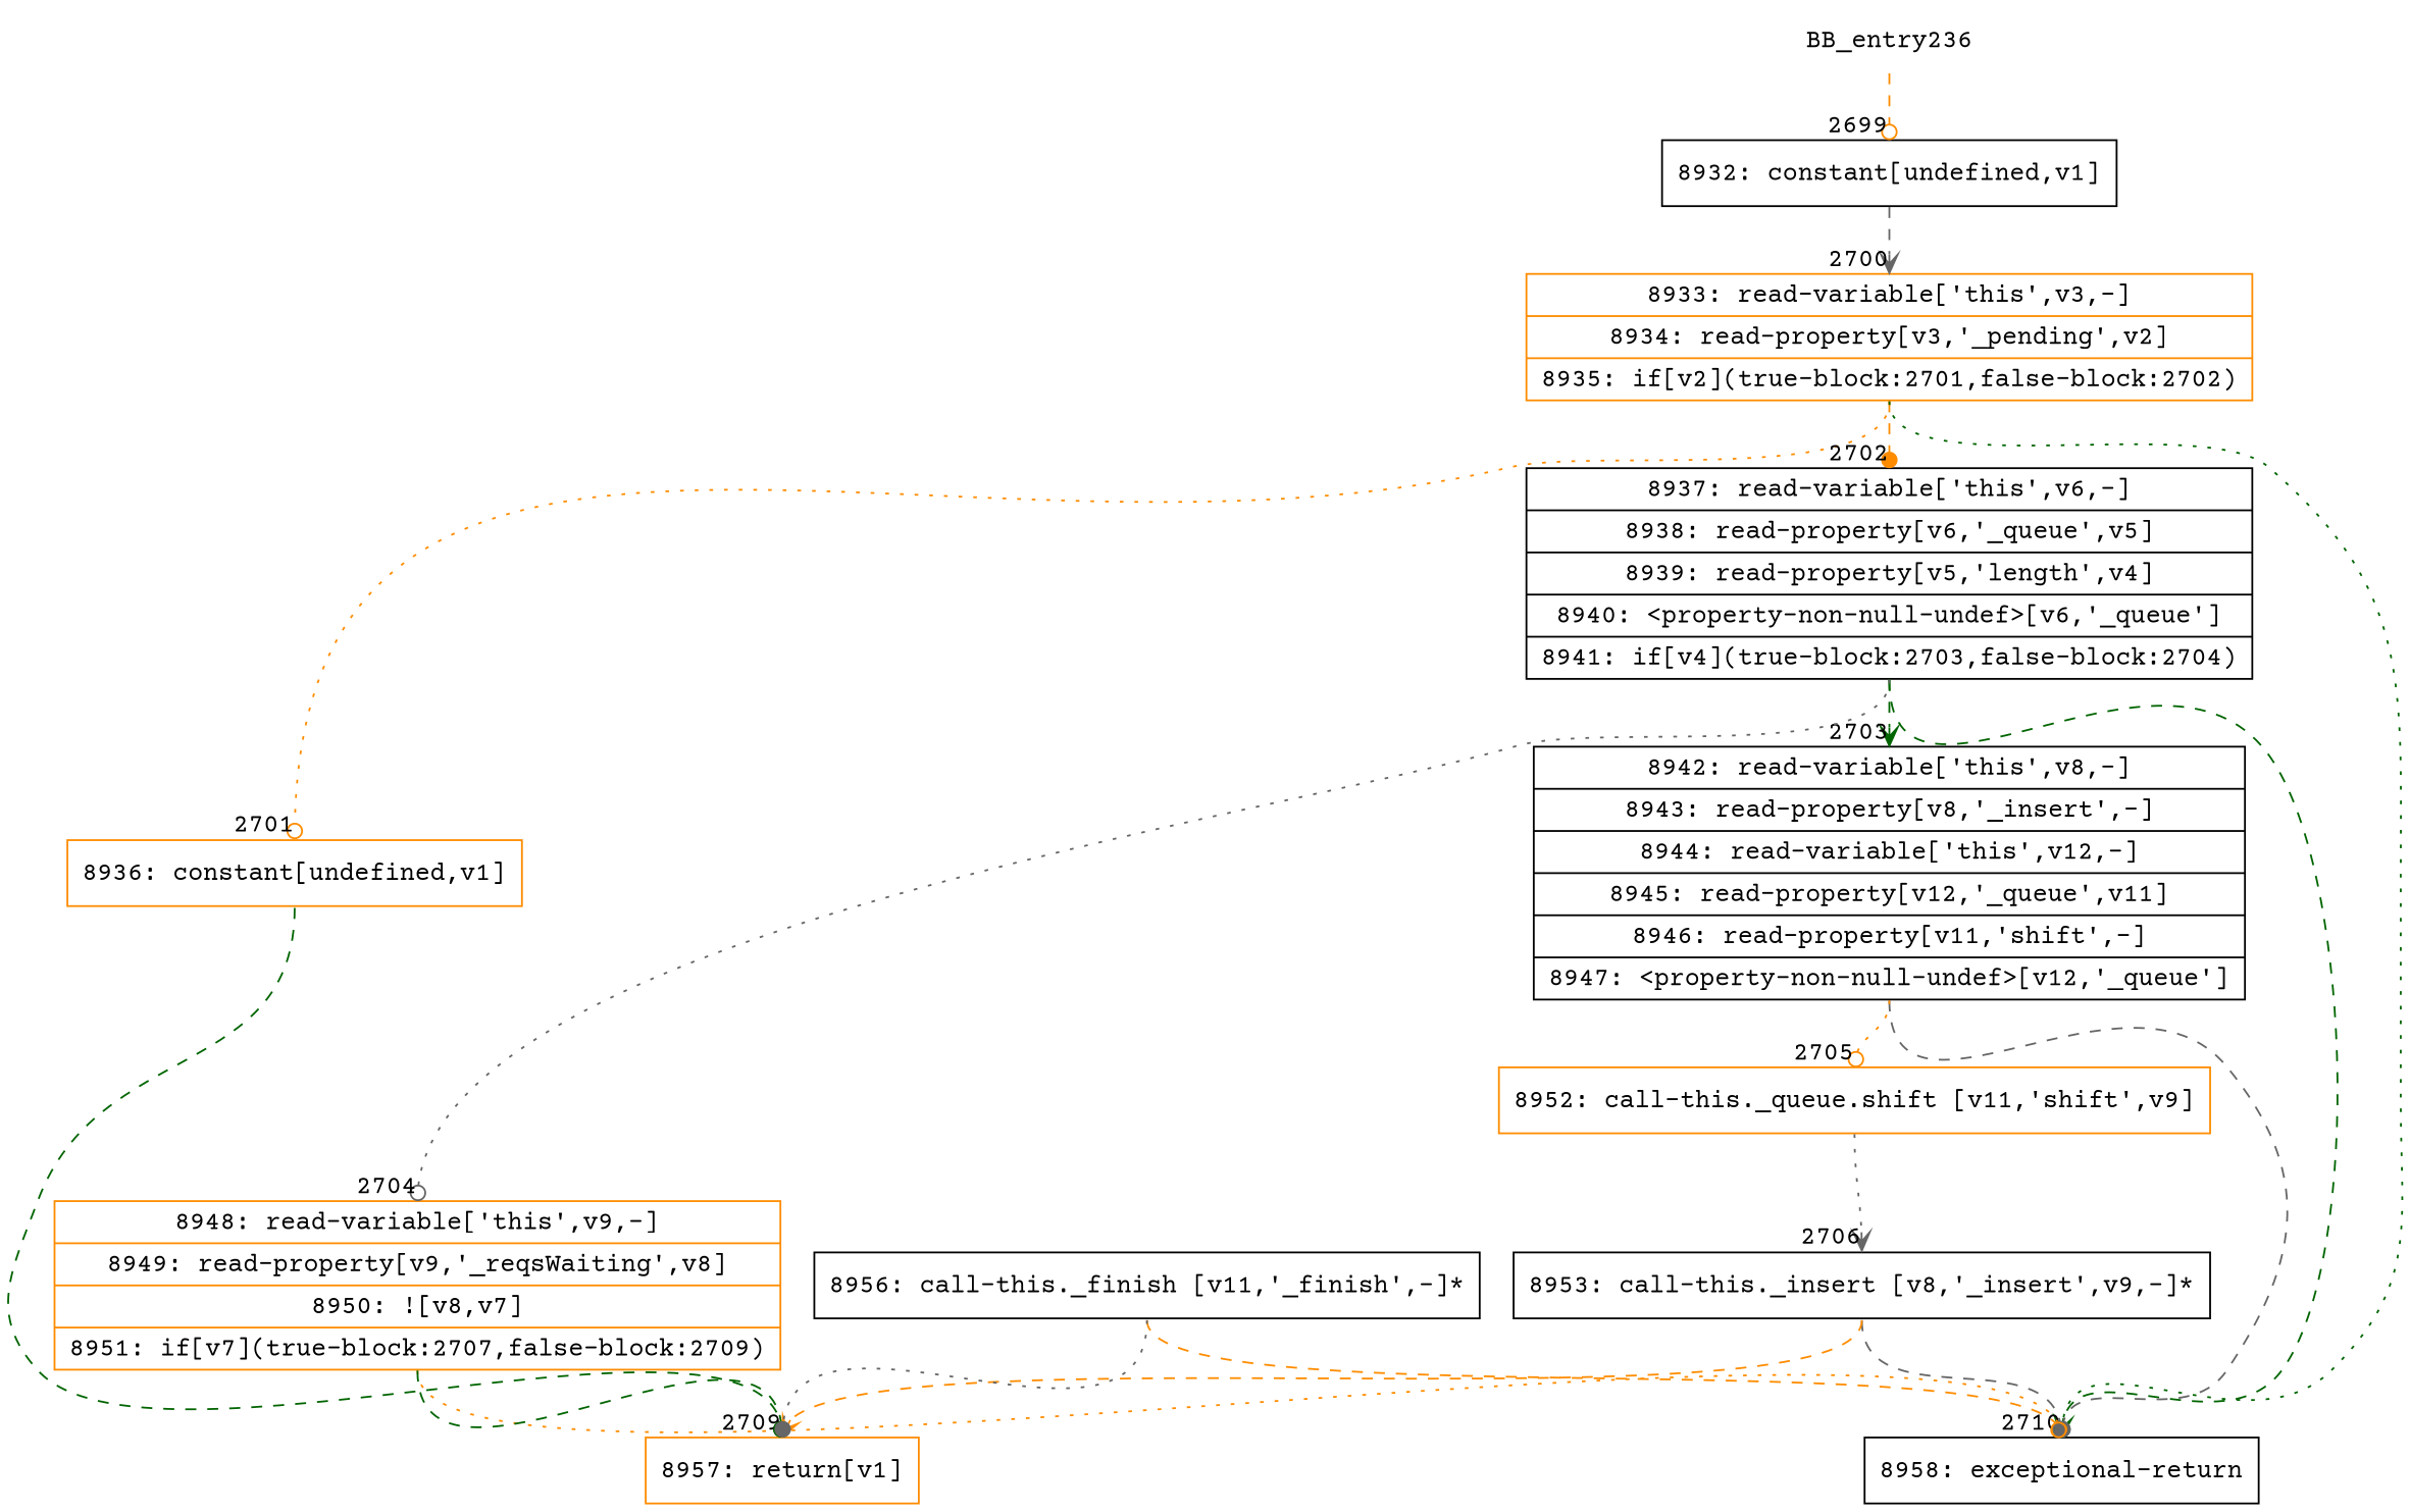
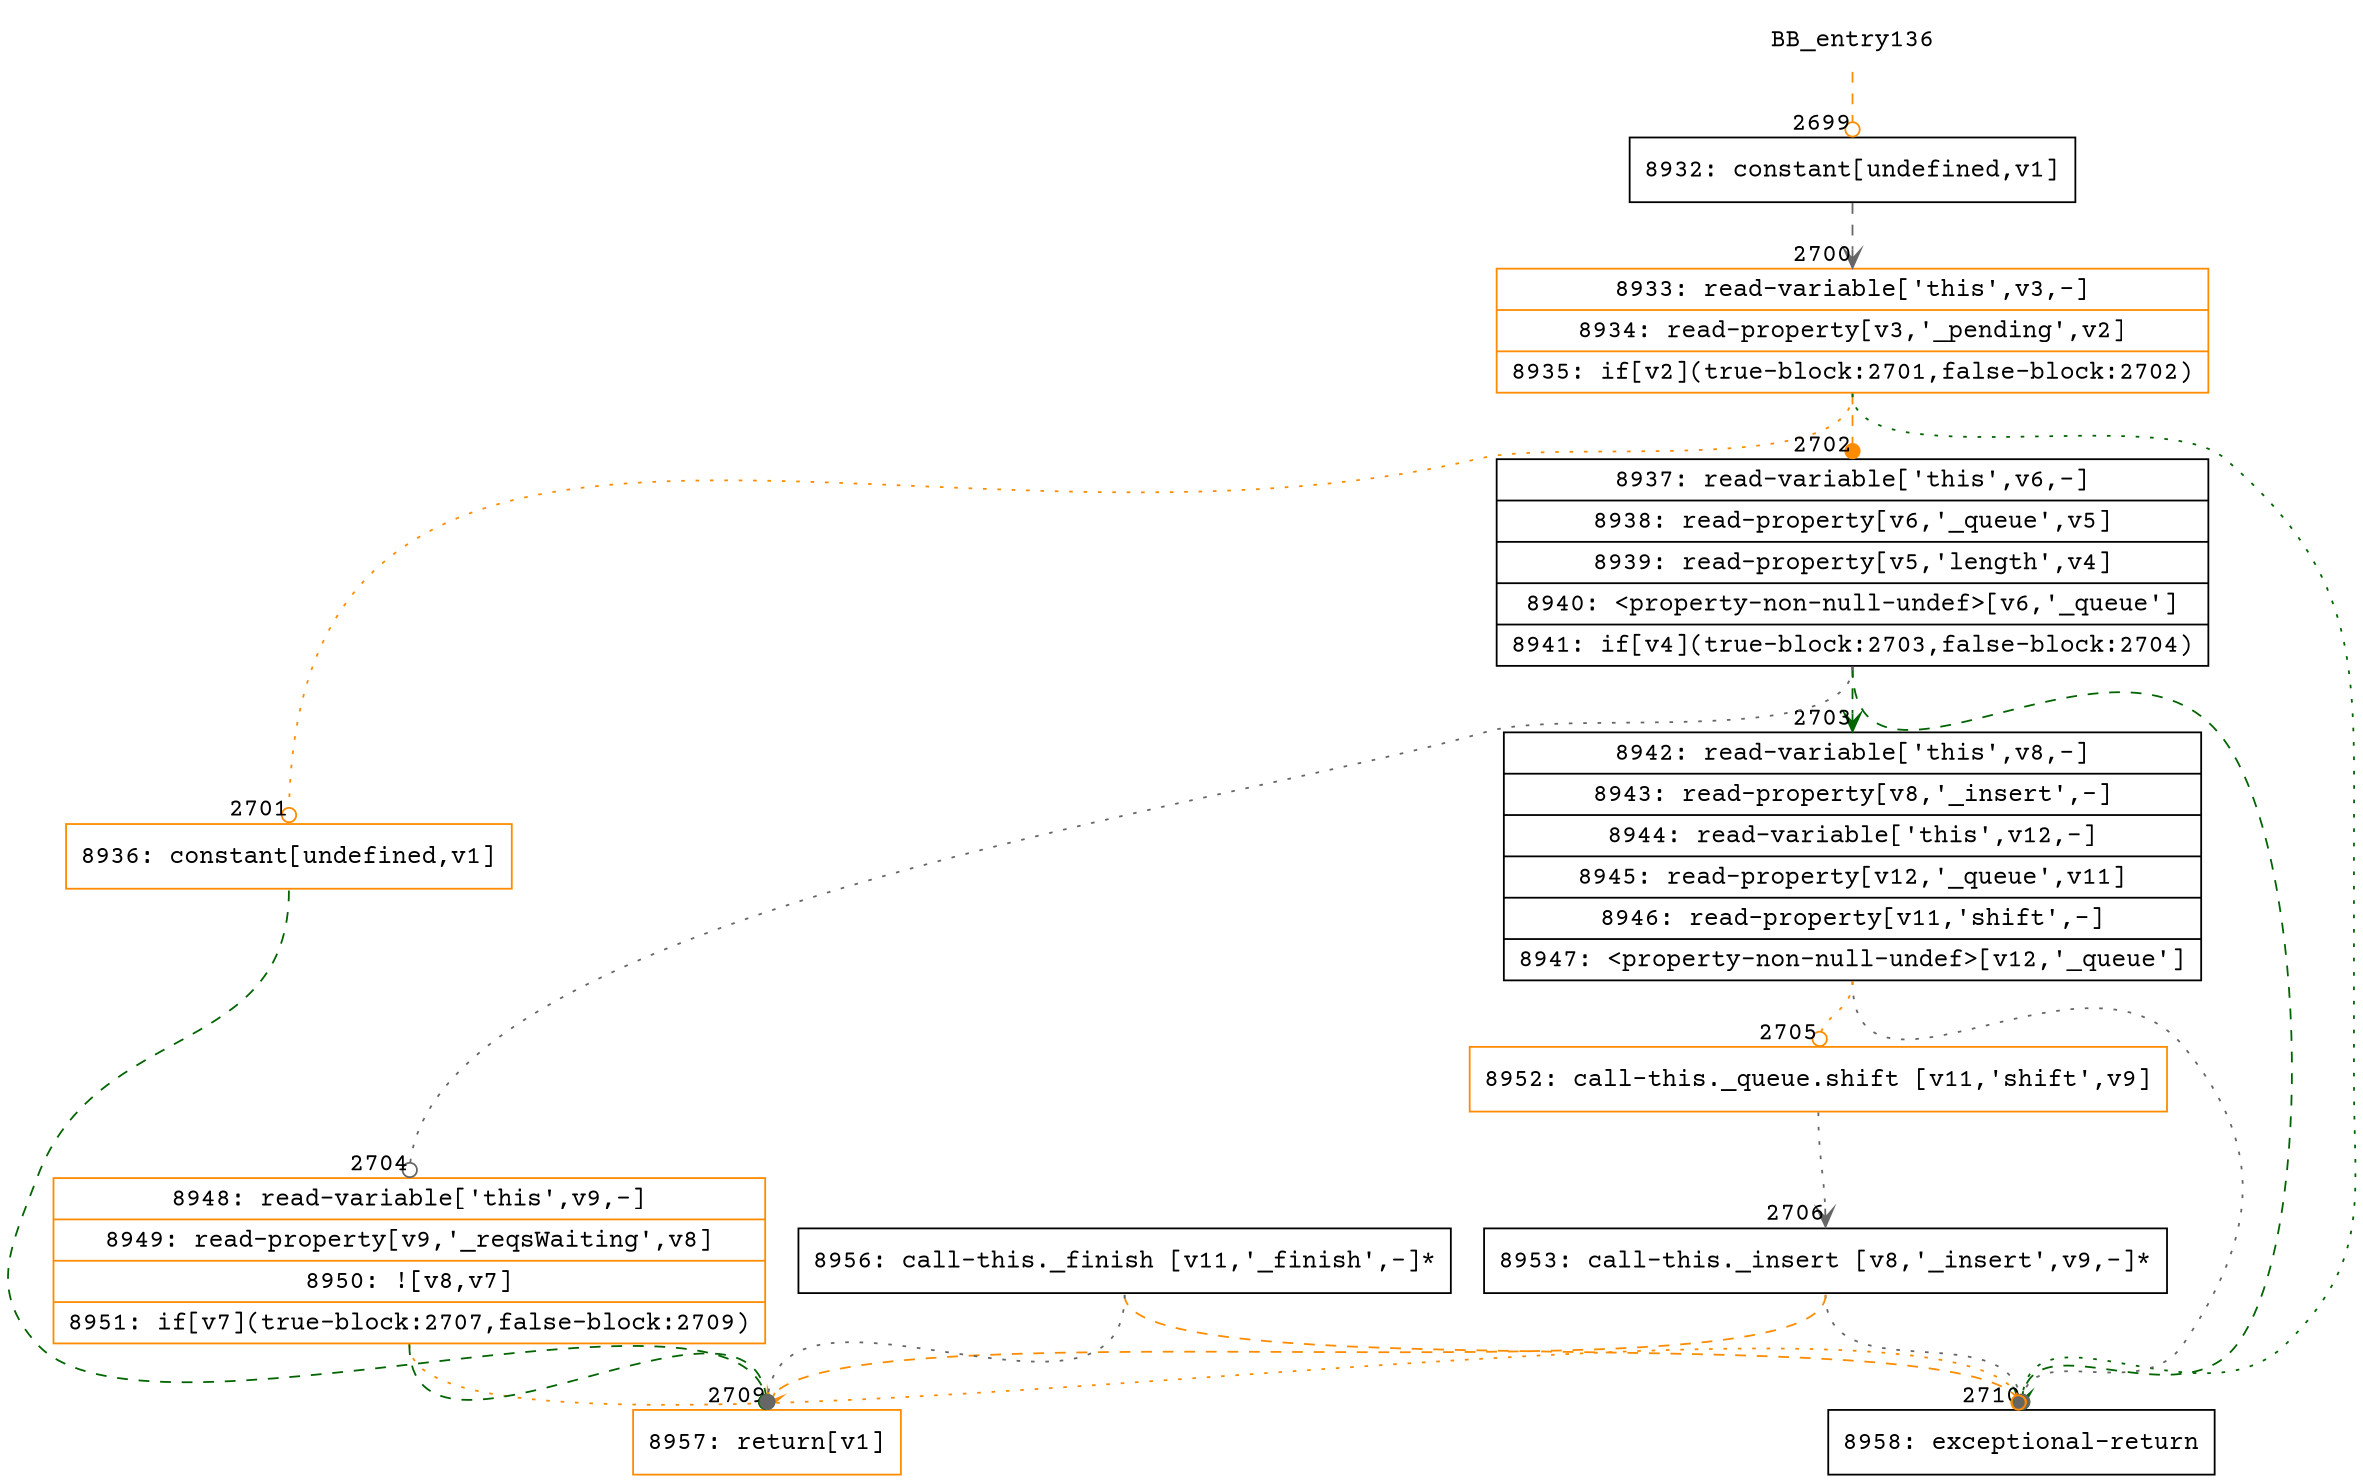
  digraph {
    fontname="Courier Prime"
    rankdir=TD
    node [color=black fontname="Courier Prime" shape=record]
    edge [arrowhead=odot color=darkorange fontname="Courier Prime" headport=n style=dashed tailport=s]
-   BB_entry136 [shape=none label=BB_entry236]
+   BB_entry136 [shape=none]
    n2 [label="{8932: constant[undefined,v1]}"]
    n3 [color=darkorange label="{8933: read-variable['this',v3,-]|8934: read-property[v3,'_pending',v2]|8935: if[v2](true-block:2701,false-block:2702)}"]
    n4 [color=darkorange label="{8936: constant[undefined,v1]}"]
    n5 [label="{8937: read-variable['this',v6,-]|8938: read-property[v6,'_queue',v5]|8939: read-property[v5,'length',v4]|8940: \<property-non-null-undef\>[v6,'_queue']|8941: if[v4](true-block:2703,false-block:2704)}"]
    n6 [label="{8958: exceptional-return}"]
    n7 [color=darkorange label="{8957: return[v1]}"]
    n8 [label="{8942: read-variable['this',v8,-]|8943: read-property[v8,'_insert',-]|8944: read-variable['this',v12,-]|8945: read-property[v12,'_queue',v11]|8946: read-property[v11,'shift',-]|8947: \<property-non-null-undef\>[v12,'_queue']}"]
    n9 [color=darkorange label="{8948: read-variable['this',v9,-]|8949: read-property[v9,'_reqsWaiting',v8]|8950: ![v8,v7]|8951: if[v7](true-block:2707,false-block:2709)}"]
    n10 [color=darkorange label="{8952: call-this._queue.shift [v11,'shift',v9]}"]
    n11 [label="{8953: call-this._insert [v8,'_insert',v9,-]*}"]
    n12 [label="{8956: call-this._finish [v11,'_finish',-]*}"]
    BB_entry136 -> n2 [headlabel="    2699"]
    n2 -> n3 [arrowhead=vee color=gray40 headlabel="      2700"]
    n3 -> n4 [headlabel="      2701" style=dotted]
    n3 -> n5 [arrowhead=dot headlabel="      2702"]
    n3 -> n6 [arrowhead=vee color=darkgreen headlabel="      2710" style=dotted]
    n4 -> n7 [arrowhead=dot color=darkgreen headlabel="      2709"]
    n5 -> n6 [color=darkgreen]
    n5 -> n8 [arrowhead=vee color=darkgreen headlabel="      2703"]
    n5 -> n9 [color=gray40 headlabel="      2704" style=dotted]
-   n8 -> n6 [arrowhead=dot color=gray40]
+   n8 -> n6 [arrowhead=dot color=gray40 style=dotted]
    n8 -> n10 [headlabel="      2705" style=dotted]
    n9 -> n6 [style=dotted]
    n9 -> n7 [color=darkgreen]
    n10 -> n11 [arrowhead=vee color=gray40 headlabel="      2706" style=dotted]
-   n11 -> n6 [color=gray40]
+   n11 -> n6 [color=gray40 style=dotted]
    n11 -> n7 [arrowhead=vee]
    n12 -> n6
    n12 -> n7 [arrowhead=dot color=gray40 style=dotted]
  }
